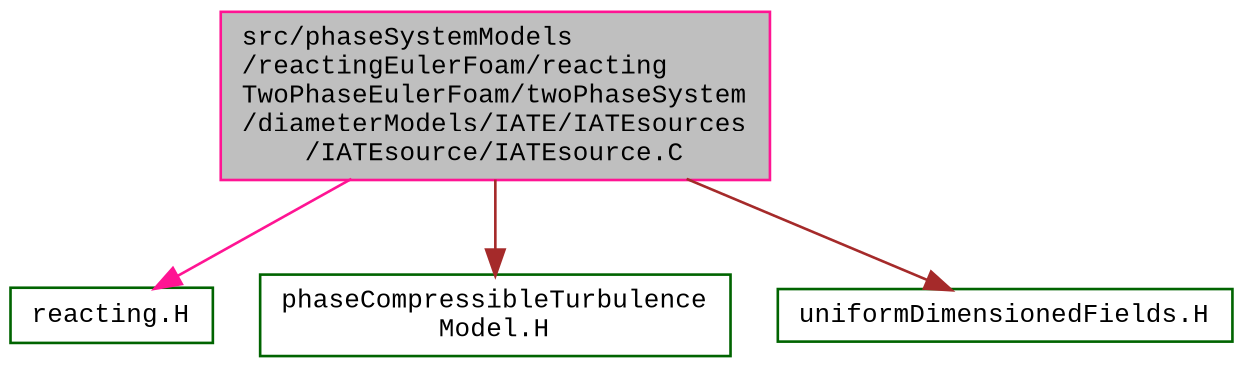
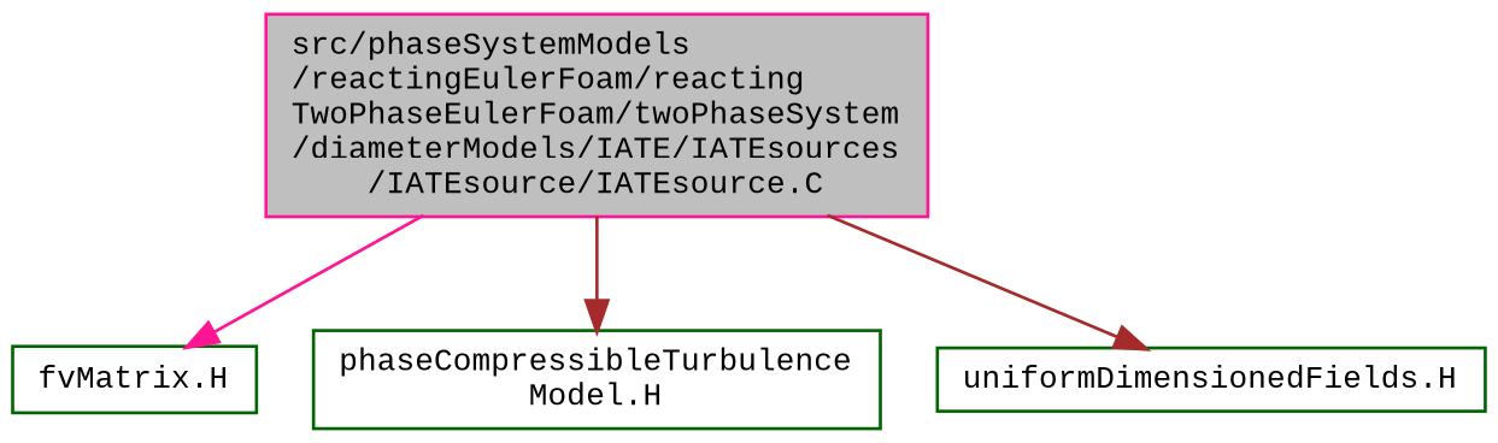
  digraph {
    fontname="Liberation Mono"
    node [color=darkgreen fontname="Liberation Mono" fontsize=10 shape=record]
    edge [color=brown fontname="Liberation Mono" fontsize=10 labelfontname=Helvetica labelfontsize=10 style=solid]
    n1 [color=deeppink fillcolor=grey75 fontcolor=black height=0.2 label="src/phaseSystemModels\l/reactingEulerFoam/reacting\lTwoPhaseEulerFoam/twoPhaseSystem\l/diameterModels/IATE/IATEsources\l/IATEsource/IATEsource.C" style=filled width=0.4]
-   n2 [height=0.2 label="reacting.H" width=0.4]
+   n2 [height=0.2 label="fvMatrix.H" width=0.4]
    n3 [height=0.2 label="phaseCompressibleTurbulence\lModel.H" width=0.4]
    n4 [height=0.2 label="uniformDimensionedFields.H" width=0.4]
    n1 -> n2 [color=deeppink]
    n1 -> n3
    n1 -> n4
  }
